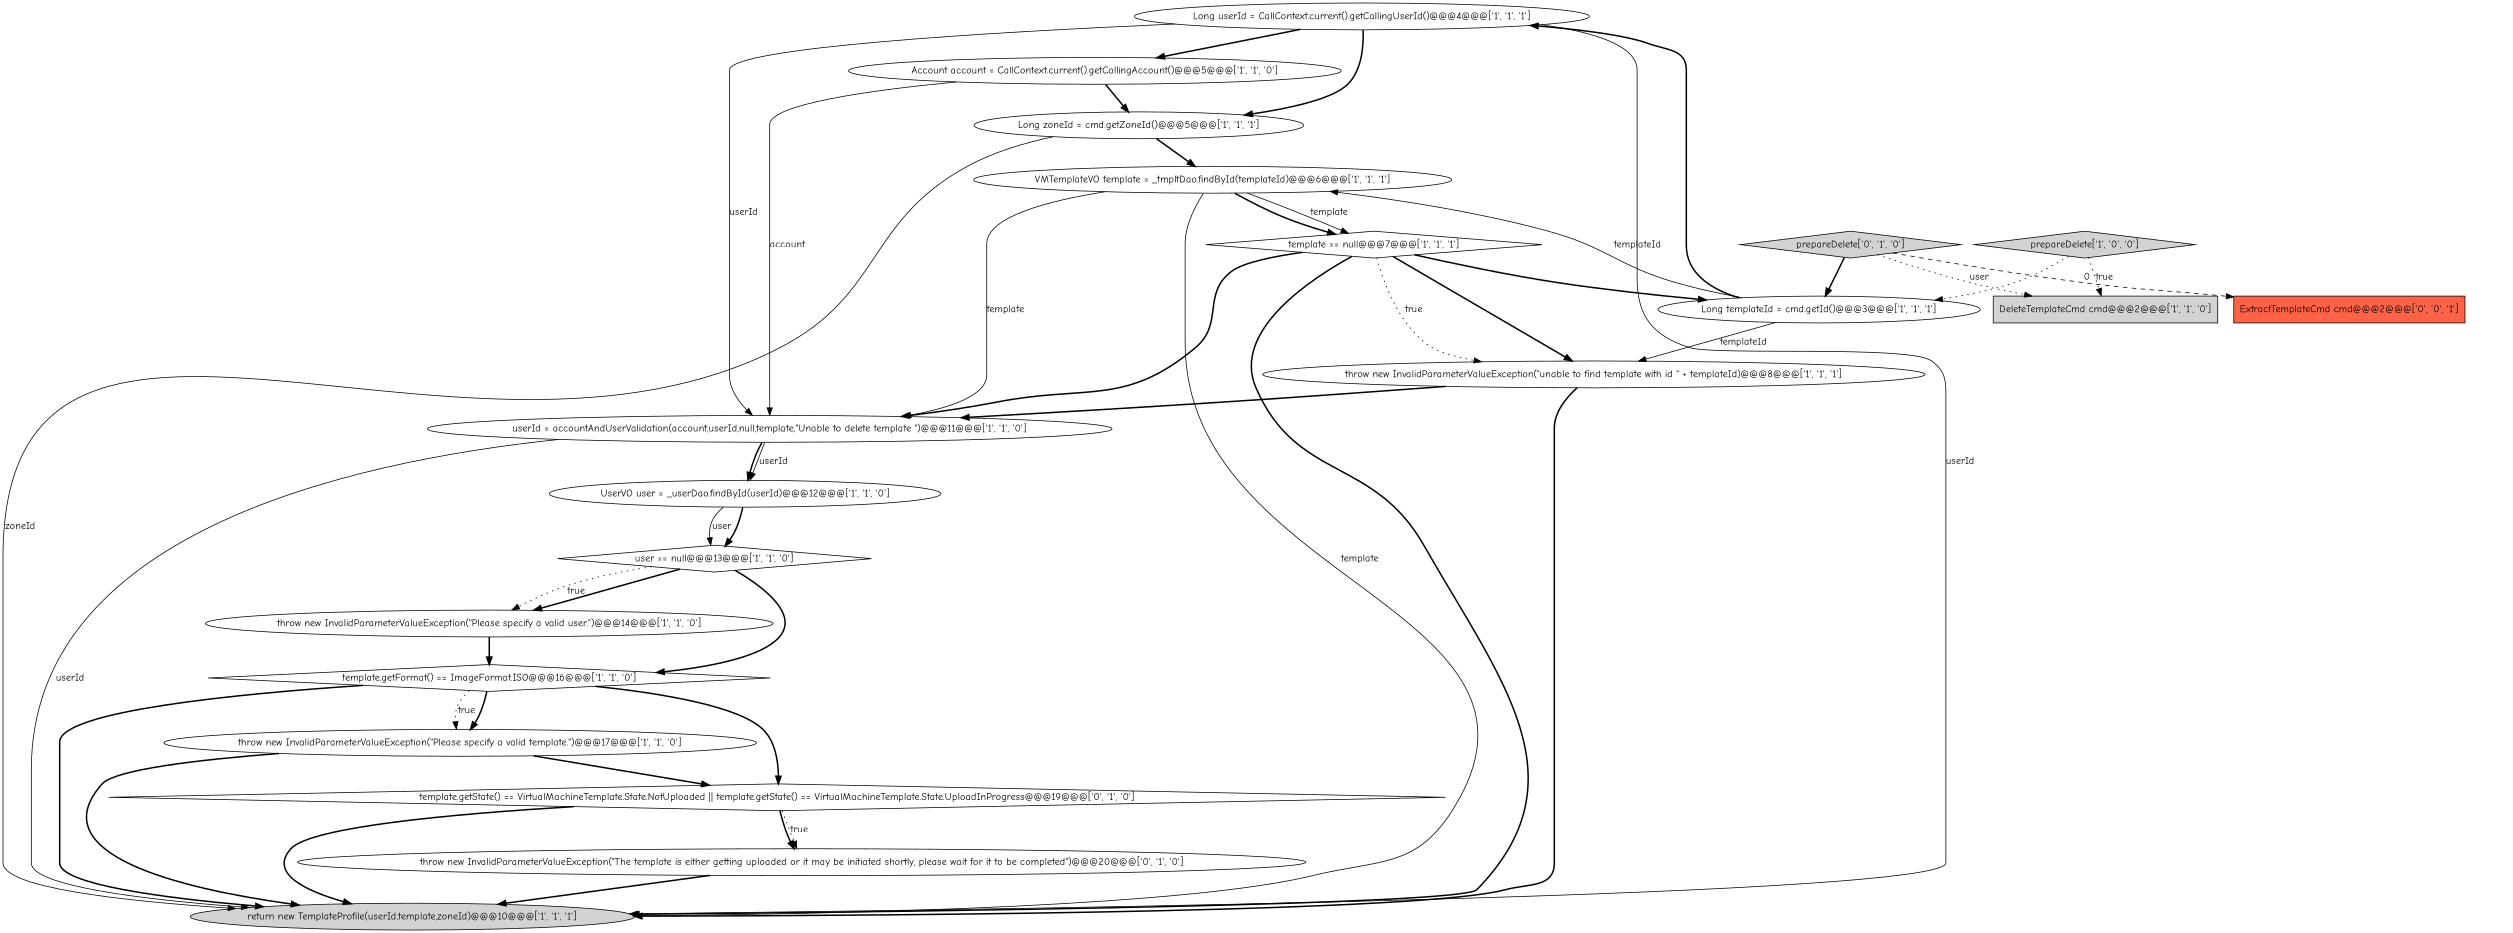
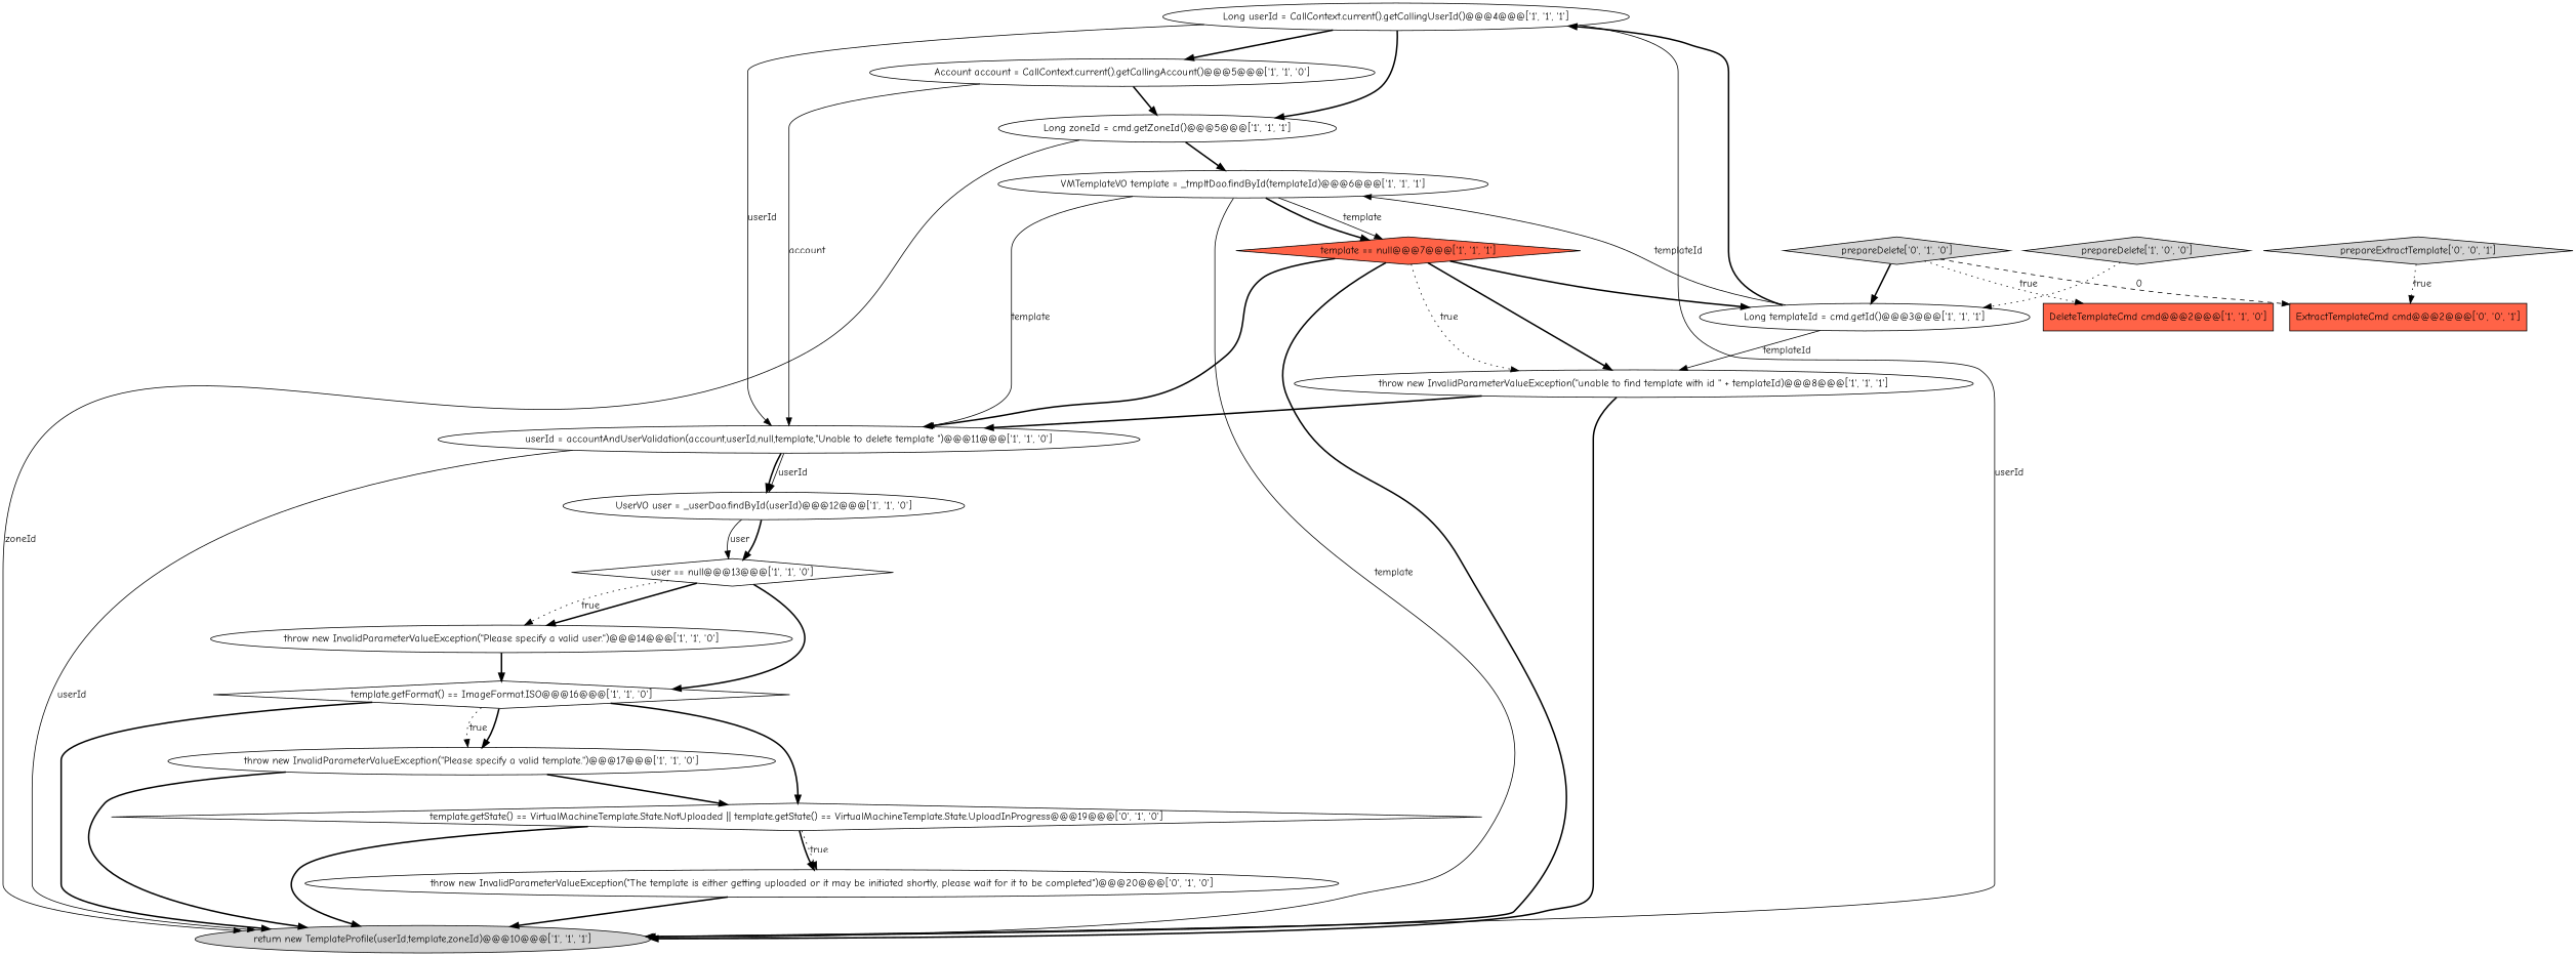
  digraph {
    fontname="Comic Neue"
    node [fillcolor=white fontname="Comic Neue" shape=ellipse style=filled]
    edge [fontname="Comic Neue" style=bold]
    n1 [label="Long userId = CallContext.current().getCallingUserId()@@@4@@@['1', '1', '1']"]
    n2 [label="userId = accountAndUserValidation(account,userId,null,template,\"Unable to delete template \")@@@11@@@['1', '1', '0']"]
    n3 [label="Account account = CallContext.current().getCallingAccount()@@@5@@@['1', '1', '0']"]
    n4 [label="Long zoneId = cmd.getZoneId()@@@5@@@['1', '1', '1']"]
    n5 [fillcolor=lightgray label="return new TemplateProfile(userId,template,zoneId)@@@10@@@['1', '1', '1']"]
    n6 [label="UserVO user = _userDao.findById(userId)@@@12@@@['1', '1', '0']"]
    n7 [label="VMTemplateVO template = _tmpltDao.findById(templateId)@@@6@@@['1', '1', '1']"]
    n8 [label="user == null@@@13@@@['1', '1', '0']" shape=diamond]
    n9 [label="template.getFormat() == ImageFormat.ISO@@@16@@@['1', '1', '0']" shape=diamond]
    n10 [label="throw new InvalidParameterValueException(\"Please specify a valid user.\")@@@14@@@['1', '1', '0']"]
    n11 [label="throw new InvalidParameterValueException(\"The template is either getting uploaded or it may be initiated shortly, please wait for it to be completed\")@@@20@@@['0', '1', '0']"]
-   n12 [fillcolor=lightgray label="DeleteTemplateCmd cmd@@@2@@@['1', '1', '0']" shape=box]
+   n12 [fillcolor=tomato label="DeleteTemplateCmd cmd@@@2@@@['1', '1', '0']" shape=box]
    n13 [fillcolor=tomato label="ExtractTemplateCmd cmd@@@2@@@['0', '0', '1']" shape=box]
+   n14 [fillcolor=lightgray label="prepareExtractTemplate['0', '0', '1']" shape=diamond]
    n15 [label="Long templateId = cmd.getId()@@@3@@@['1', '1', '1']"]
    n16 [label="throw new InvalidParameterValueException(\"unable to find template with id \" + templateId)@@@8@@@['1', '1', '1']"]
-   n17 [label="template == null@@@7@@@['1', '1', '1']" shape=diamond]
+   n17 [fillcolor=tomato label="template == null@@@7@@@['1', '1', '1']" shape=diamond]
    n18 [fillcolor=lightgray label="prepareDelete['0', '1', '0']" shape=diamond]
    n19 [label="template.getState() == VirtualMachineTemplate.State.NotUploaded || template.getState() == VirtualMachineTemplate.State.UploadInProgress@@@19@@@['0', '1', '0']" shape=diamond]
    n20 [label="throw new InvalidParameterValueException(\"Please specify a valid template.\")@@@17@@@['1', '1', '0']"]
    n21 [fillcolor=lightgray label="prepareDelete['1', '0', '0']" shape=diamond]
    n1 -> n2 [label=userId style=solid]
    n1 -> n3
    n1 -> n4
    n1 -> n5 [label=userId style=solid]
    n2 -> n5 [label=userId style=solid]
    n2 -> n6 [label=userId style=solid]
    n2 -> n6
    n3 -> n2 [label=account style=solid]
    n3 -> n4
    n4 -> n5 [label=zoneId style=solid]
    n4 -> n7
    n6 -> n8
    n6 -> n8 [label=user style=solid]
    n7 -> n2 [label=template style=solid]
    n7 -> n5 [label=template style=solid]
    n7 -> n17
    n7 -> n17 [label=template style=solid]
    n8 -> n9
    n8 -> n10
    n8 -> n10 [label=true style=dotted]
    n9 -> n5
    n9 -> n19
    n9 -> n20
    n9 -> n20 [label=true style=dotted]
    n10 -> n9
    n11 -> n5
+   n14 -> n13 [label=true style=dotted]
    n15 -> n1
    n15 -> n7 [label=templateId style=solid]
    n15 -> n16 [label=templateId style=solid]
    n16 -> n2
    n16 -> n5
    n17 -> n2
    n17 -> n5
    n17 -> n15
    n17 -> n16 [label=true style=dotted]
    n17 -> n16
-   n18 -> n12 [label=user style=dotted]
+   n18 -> n12 [label=true style=dotted]
    n18 -> n13 [label=0 style=dashed]
    n18 -> n15
    n19 -> n5
    n19 -> n11 [label=true style=dotted]
    n19 -> n11
    n20 -> n5
    n20 -> n19
-   n21 -> n12 [label=true style=dotted]
    n21 -> n15 [style=dotted]
  }
